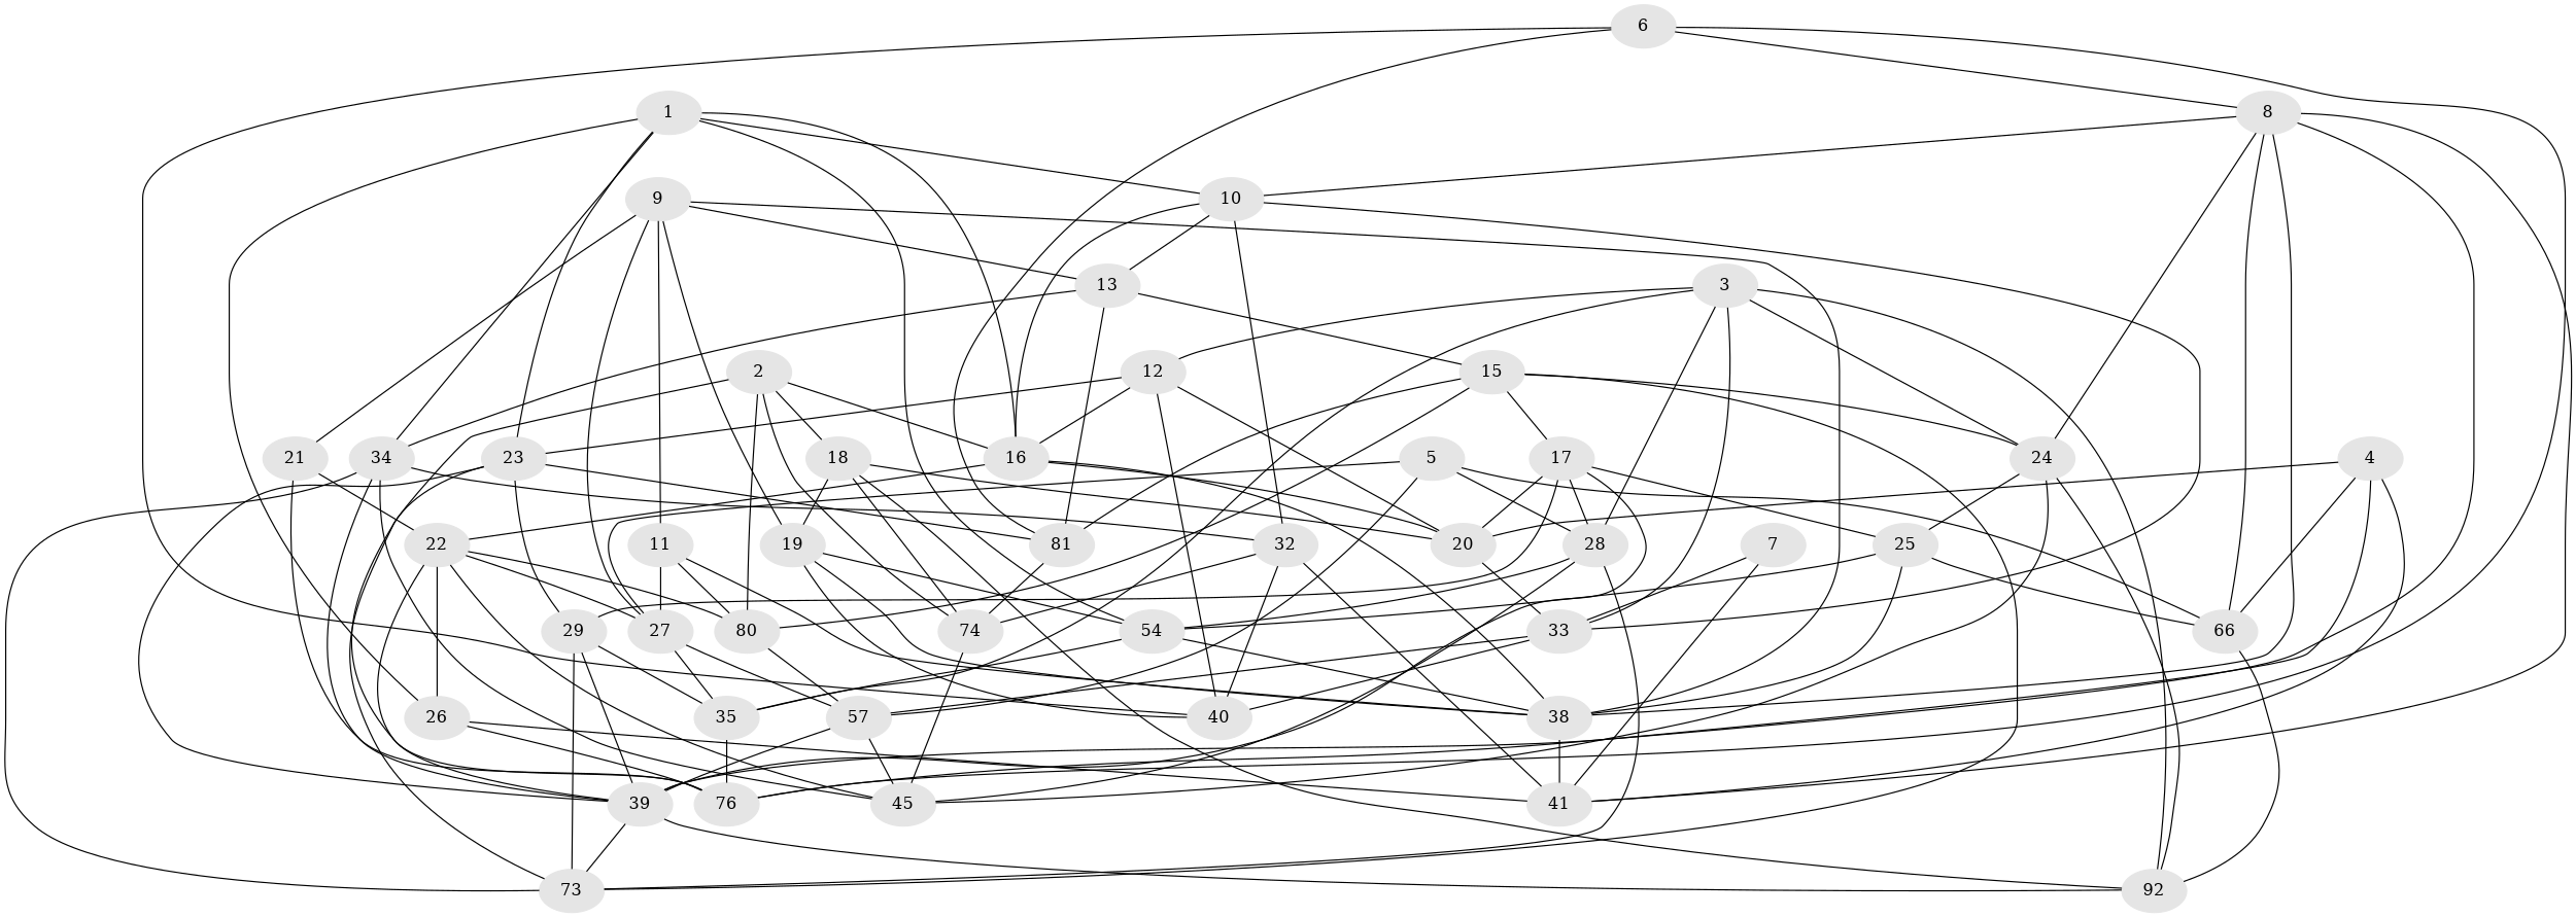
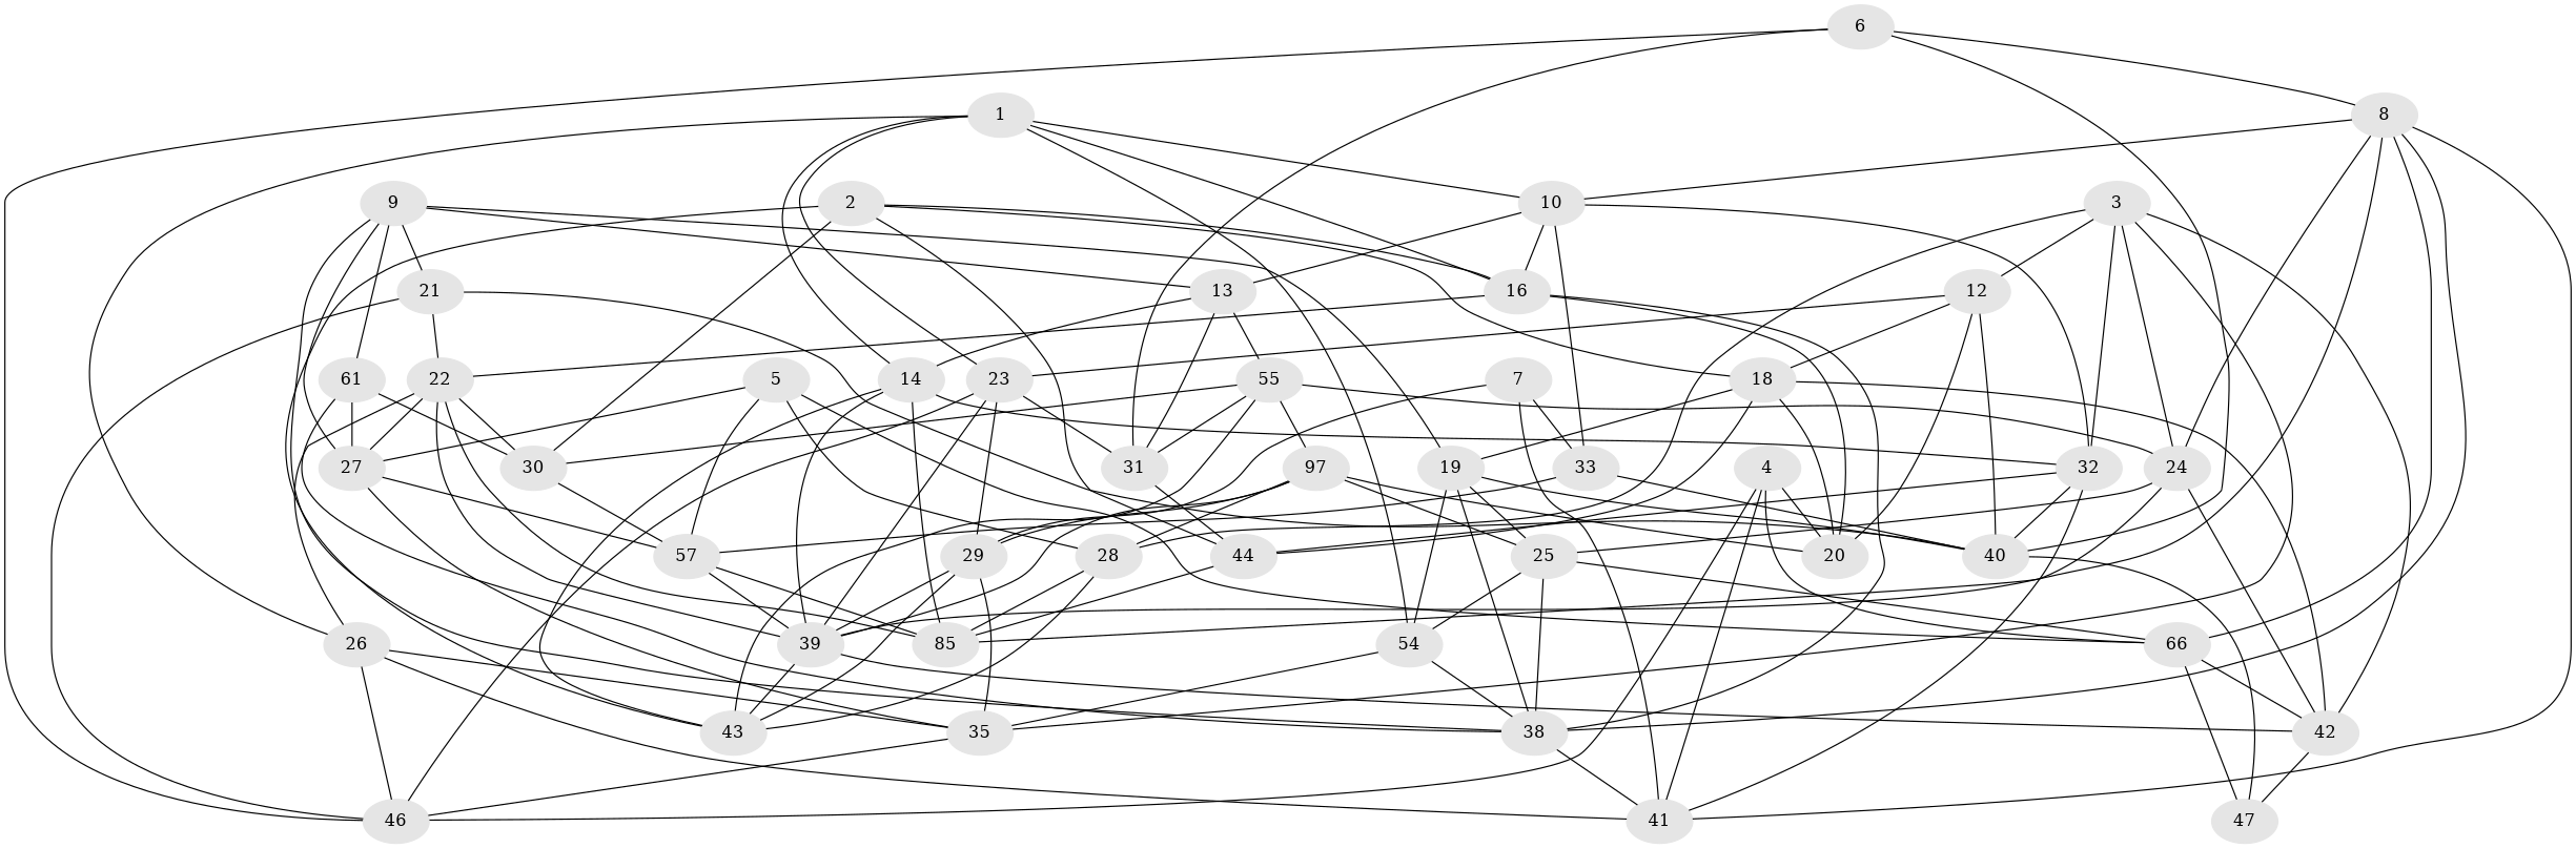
  graph {
    node [color=gray90 style=filled]
    edge [weight=1.0]
    1
    10
-   14 [label=34]
+   14
    16
    23
    26
    n7 [label=54]
    32
    33
    13
-   43 [label=73]
+   43
    39
-   45
+   45 [label=85]
    20
    38
    22
-   46 [label=76]
-   31 [label=81]
+   46
+   31
    29
    35
    41
    2
    18
-   30 [label=80]
-   44 [label=74]
-   42 [label=92]
+   30
+   44
+   42
    19
    n28 [label=57]
    3
    12
    24
    28
    40
    25
+   47
    4
    n37 [label=66]
    5
    27
    6
    8
    7
    9
-   11
+   11 [label=61]
    21
-   15
-   17
+   15 [label=55]
+   17 [label=97]
    1 -- 10
    1 -- 14
    1 -- 16
    1 -- 23
    1 -- 26
    1 -- n7
    10 -- 16
    10 -- 32
    10 -- 33
    10 -- 13
    14 -- 32
    14 -- 43
    14 -- 39
    14 -- 45
    16 -- 20
    16 -- 38
    16 -- 22
    23 -- 39
    23 -- 46
    23 -- 31
    23 -- 29
    26 -- 46
+   26 -- 35
    26 -- 41
    n7 -- 38
    n7 -- 35
    32 -- 41
    32 -- 44
    32 -- 40
    33 -- n28
    33 -- 40 [weight=2.0]
    13 -- 14
    13 -- 31
    13 -- 15
    39 -- 43
    39 -- 42
-   20 -- 33
    38 -- 41
    22 -- 26
    22 -- 39
    22 -- 45
    22 -- 30
    22 -- 27
    31 -- 44 [weight=2.0]
    29 -- 43
    29 -- 39
    29 -- 35
    35 -- 46
    2 -- 16
    2 -- 43
    2 -- 18
    2 -- 30 [weight=2.0]
    2 -- 44
    18 -- 20
    18 -- 44
    18 -- 42
    18 -- 19
    30 -- n28
    44 -- 45
+   42 -- 47
    19 -- n7
    19 -- 38
    19 -- 40
+   19 -- 25
    n28 -- 39
    n28 -- 45
-   3 -- 33
+   3 -- 32
    3 -- 35
    3 -- 42
    3 -- 12
    3 -- 24
    3 -- 28
    12 -- 23
    12 -- 20
-   12 -- 16
+   12 -- 18
    12 -- 40 [weight=2.0]
    24 -- 45
    24 -- 42
    24 -- 25
-   28 -- n7
    28 -- 43
    28 -- 45
+   40 -- 47
    25 -- n7
    25 -- 38
    25 -- n37
    4 -- 20
    4 -- 46
    4 -- 41
    4 -- n37
    n37 -- 42
+   n37 -- 47
    5 -- n28
    5 -- 28
    5 -- n37
    5 -- 27
    27 -- 35
    27 -- n28
    6 -- 46
    6 -- 31
    6 -- 40
    6 -- 8
    8 -- 10
    8 -- 39 [weight=2.0]
    8 -- 38
    8 -- 41
    8 -- 24
    8 -- n37
    7 -- 33
+   7 -- 29
    7 -- 41
    9 -- 13
    9 -- 38
    9 -- 19
    9 -- 27
    9 -- 11
    9 -- 21
    11 -- 38
    11 -- 30
    11 -- 27
    21 -- 22
    21 -- 46
+   21 -- 40
    15 -- 43
    15 -- 31
    15 -- 30
    15 -- 24
    15 -- 17
    17 -- 39
    17 -- 20
    17 -- 29
    17 -- 28
    17 -- 25
  }
